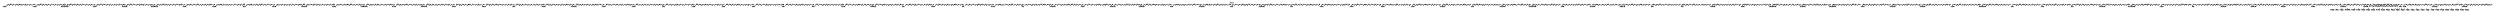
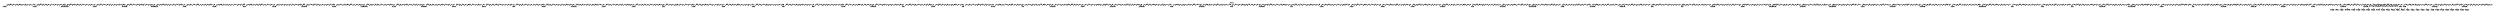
  digraph {
    node [shape=box style=filled weight=2]
    n1 [label="Favorite Fruit\n" weight=1]
    n2 [label="Browser App\n(1)\n"]
    n3 [label="Browser App\n(1)\n"]
    n4 [label="Comics/Manga reader App\n(1)\n"]
    n5 [label="Browser App\n(1)\n"]
    n6 [label="Social Netwerk App\n(1)\n"]
    n7 [label="Banking Operations App\n(1)\n"]
    n8 [label="Browser App\n(1)\n"]
    n9 [label="Browser App\n(1)\n"]
    n10 [label="Other App\n(1)\n"]
    n11 [label="Browser App\n(1)\n"]
    n12 [label="Social Netwerk App\n(1)\n"]
    n13 [label="Browser App\n(1)\n"]
    n14 [label="Banking Operations App\n(1)\n"]
    n15 [label="Browser App\n(1)\n"]
-   n16 [label="Health/Fitness Manga\n(1)\n"]
+   n16 [label="Health/Fitness App\n(1)\n"]
    n17 [label="Browser App\n(1)\n"]
    n18 [label="Browser App\n(1)\n"]
    n19 [label="GPS App\n(1)\n"]
    n20 [label="Browser App\n(1)\n"]
    n21 [label="Social Netwerk App\n(1)\n"]
    n22 [label="Browser App\n(1)\n"]
    n23 [label="Browser App\n(1)\n"]
    n24 [label="GPS App\n(1)\n"]
    n25 [label="Browser App\n(1)\n"]
    n26 [label="Other App\n(1)\n"]
    n27 [label="Other App\n(1)\n"]
    n28 [label="GPS App\n(1)\n"]
    n29 [label="GPS App\n(1)\n"]
    n30 [label="Browser App\n(1)\n"]
    n31 [label="Social Netwerk App\n(1)\n"]
    n32 [label="GPS App\n(1)\n"]
    n33 [label="Browser App\n(1)\n"]
    n34 [label="Pay app\n(1)\n"]
    n35 [label="Browser App\n(1)\n"]
    n36 [label="Pay app\n(1)\n"]
    n37 [label="Social Netwerk App\n(1)\n"]
    n38 [label="Browser App\n(1)\n"]
    n39 [label="Social Netwerk App\n(1)\n"]
    n40 [label="Public Transport App\n(1)\n"]
    n41 [label="Other App\n(1)\n"]
    n42 [label="Social Netwerk App\n(1)\n"]
    n43 [label="GPS App\n(1)\n"]
    n44 [label="Public Transport App\n(1)\n"]
    n45 [label="Pay app\n(1)\n"]
    n46 [label="Browser App\n(1)\n"]
    n47 [label="Browser App\n(1)\n"]
    n48 [label="Browser App\n(1)\n"]
    n49 [label="Browser App\n(1)\n"]
    n50 [label="Book reader App\n(1)\n"]
    n51 [label="GPS App\n(1)\n"]
    n52 [label="Social Netwerk App\n(1)\n"]
    n53 [label="Comics/Manga reader App\n(1)\n"]
    n54 [label="Browser App\n(1)\n"]
    n55 [label="Social Netwerk App\n(1)\n"]
    n56 [label="Social Netwerk App\n(1)\n"]
    n57 [label="GPS App\n(1)\n"]
    n58 [label="Pay app\n(1)\n"]
    n59 [label="Book reader App\n(1)\n"]
    n60 [label="Browser App\n(1)\n"]
    n61 [label="Banking Operations App\n(1)\n"]
    n62 [label="Social Netwerk App\n(1)\n"]
    n63 [label="Banking Operations App\n(1)\n"]
    n64 [label="Browser App\n(1)\n"]
    n65 [label="Social Netwerk App\n(1)\n"]
    n66 [label="Social Netwerk App\n(1)\n"]
    n67 [label="Browser App\n(1)\n"]
    n68 [label="Banking Operations App\n(1)\n"]
    n69 [label="GPS App\n(1)\n"]
    n70 [label="Other App\n(1)\n"]
    n71 [label="Pay app\n(1)\n"]
    n72 [label="Public Transport App\n(1)\n"]
    n73 [label="Comics/Manga reader App\n(1)\n"]
    n74 [label="Browser App\n(1)\n"]
    n75 [label="GPS App\n(1)\n"]
    n76 [label="Social Netwerk App\n(1)\n"]
    n77 [label="Social Netwerk App\n(1)\n"]
    n78 [label="Book reader App\n(1)\n"]
    n79 [label="Browser App\n(1)\n"]
    n80 [label="First Letter\n"]
    n81 [label="Social Netwerk App\n(1)\n"]
    n82 [label="Brain Puzzle App\n(1)\n"]
    n83 [label="Other App\n(1)\n"]
    n84 [label="Social Netwerk App\n(1)\n"]
    n85 [label="Social Netwerk App\n(1)\n"]
    n86 [label="Browser App\n(1/2)\n" weight=3]
    n87 [label="Other App\n(1)\n" weight=3]
    n88 [label="Browser App\n(1/2)\n" weight=3]
    n89 [label="Social Netwerk App\n(1)\n" weight=3]
    n90 [label="Browser App\n(1/2)\n" weight=3]
    n91 [label="Browser App\n(1/2)\n" weight=3]
    n92 [label="Browser App\n(1/2)\n" weight=3]
    n93 [label="Browser App\n(1/2)\n" weight=3]
    n94 [label="Browser App\n(1/2)\n" weight=3]
    n95 [label="Browser App\n(1)\n" weight=3]
    n96 [label="Browser App\n(1/2)\n" weight=3]
    n97 [label="Browser App\n(1/2)\n" weight=3]
    n98 [label="Browser App\n(1/2)\n" weight=3]
    n99 [label="Browser App\n(1/2)\n" weight=3]
    n100 [label="Browser App\n(1/2)\n" weight=3]
    n101 [label="Browser App\n(1/2)\n" weight=3]
    n102 [label="Browser App\n(1/2)\n" weight=3]
    n103 [label="Browser App\n(1/2)\n" weight=3]
    n104 [label="Browser App\n(1/2)\n" weight=3]
    n105 [label="Browser App\n(1/2)\n" weight=3]
    n106 [label="Browser App\n(1/2)\n" weight=3]
    n107 [label="Browser App\n(1/2)\n" weight=3]
    n108 [label="Browser App\n(1/2)\n" weight=3]
    n109 [label="Browser App\n(1/2)\n" weight=3]
    n110 [label="Browser App\n(1/2)\n" weight=3]
    n111 [label="Browser App\n(1/2)\n" weight=3]
    n112 [label="Browser App\n(1/2)\n" weight=3]
    n113 [label="Browser App\n(1/2)\n" weight=3]
    subgraph sub_1 {
      rank=same
      n1
    }
    subgraph sub_2 {
      rank=same
      n2
      n3
      n4
      n5
      n6
      n7
      n8
      n9
      n10
      n11
      n12
      n13
      n14
      n15
      n16
      n17
      n18
      n19
      n20
      n21
      n22
      n23
      n24
      n25
      n26
      n27
      n28
      n29
      n30
      n31
      n32
      n33
      n34
      n35
      n36
      n37
      n38
      n39
      n40
      n41
      n42
      n43
      n44
      n45
      n46
      n47
      n48
      n49
      n50
      n51
      n52
      n53
      n54
      n55
      n56
      n57
      n58
      n59
      n60
      n61
      n62
      n63
      n64
      n65
      n66
      n67
      n68
      n69
      n70
      n71
      n72
      n73
      n74
      n75
      n76
      n77
      n78
      n79
      n80
      n81
      n82
      n83
      n84
      n85
    }
    subgraph sub_3 {
      rank=same
      n86
      n87
      n88
      n89
      n90
      n91
      n92
      n93
      n94
      n95
      n96
      n97
      n98
      n99
      n100
      n101
      n102
      n103
      n104
      n105
      n106
      n107
      n108
      n109
      n110
      n111
      n112
      n113
    }
    n1 -> n2 [label="1=Apple,2=Banana,3=Melon,4=Orange,5=Pineapple,6=Cherry,7=Pear,8=Plum,9=Kiwi,10=Strawberry"]
    n1 -> n3 [label="1=Apple,2=Banana,3=Pear,4=Orange,5=Cherry,6=Strawberry,7=Plum,8=Kiwi,9=Melon,10=Pineapple"]
    n1 -> n4 [label="1=Apple,2=Banana,3=Pineapple,4=Orange,5=Pear,6=Strawberry,7=Melon,8=Plum,9=Cherry,10=Kiwi"]
    n1 -> n5 [label="1=Apple,2=Banana,3=Strawberry,4=Melon,5=Pear,6=Kiwi,7=Cherry,8=Plum,9=Orange,10=Pineapple"]
    n1 -> n6 [label="1=Apple,2=Banana,3=Strawberry,4=Orange,5=Pineapple,6=Pear,7=Melon,8=Plum,9=Cherry,10=Kiwi"]
    n1 -> n7 [label="1=Apple,2=Melon,3=Banana,4=Pear,5=Plum,6=Cherry,7=Orange,8=Strawberry,9=Pineapple,10=Kiwi"]
    n1 -> n8 [label="1=Apple,2=Orange,3=Strawberry,4=Banana,5=Kiwi,6=Cherry,7=Pear,8=Plum,9=Pineapple,10=Melon"]
    n1 -> n9 [label="1=Apple,2=Pineapple,3=Orange,4=Cherry,5=Kiwi,6=Plum,7=Strawberry,8=Melon,9=Pear,10=Banana"]
    n1 -> n10 [label="1=Apple,2=Pineapple,3=Plum,4=Orange,5=Pear,6=Banana,7=Cherry,8=Strawberry,9=Melon,10=Kiwi"]
    n1 -> n11 [label="1=Apple,2=Plum,3=Melon,4=Cherry,5=Kiwi,6=Pear,7=Orange,8=Strawberry,9=Pineapple,10=Banana"]
    n1 -> n12 [label="1=Apple,2=Strawberry,3=Banana,4=Orange,5=Kiwi,6=Melon,7=Plum,8=Cherry,9=Pear,10=Pineapple"]
    n1 -> n13 [label="1=Apple,2=Strawberry,3=Orange,4=Pineapple,5=Banana,6=Cherry,7=Melon,8=Pear,9=Kiwi,10=Plum"]
    n1 -> n14 [label="1=Banana,2=Apple,3=Melon,4=Pear,5=Orange,6=Strawberry,7=Cherry,8=Plum,9=Pineapple,10=Kiwi"]
    n1 -> n15 [label="1=Banana,2=Apple,3=Melon,4=Pineapple,5=Strawberry,6=Orange,7=Pear,8=Kiwi,9=Cherry,10=Plum"]
    n1 -> n16 [label="1=Banana,2=Apple,3=Orange,4=Cherry,5=Melon,6=Pineapple,7=Strawberry,8=Pear,9=Kiwi,10=Plum"]
    n1 -> n17 [label="1=Banana,2=Apple,3=Orange,4=Cherry,5=Pineapple,6=Strawberry,7=Plum,8=Pear,9=Kiwi,10=Melon"]
    n1 -> n18 [label="1=Banana,2=Apple,3=Orange,4=Pineapple,5=Strawberry,6=Plum,7=Melon,8=Cherry,9=Pear,10=Kiwi"]
    n1 -> n19 [label="1=Banana,2=Apple,3=Pear,4=Strawberry,5=Kiwi,6=Melon,7=Plum,8=Orange,9=Cherry,10=Pineapple"]
    n1 -> n20 [label="1=Banana,2=Apple,3=Strawberry,4=Plum,5=Cherry,6=Pear,7=Kiwi,8=Pineapple,9=Orange,10=Melon"]
    n1 -> n21 [label="1=Banana,2=Cherry,3=Pear,4=Plum,5=Orange,6=Kiwi,7=Apple,8=Pineapple,9=Strawberry,10=Melon"]
    n1 -> n22 [label="1=Banana,2=Cherry,3=Strawberry,4=Orange,5=Melon,6=Pear,7=Plum,8=Pineapple,9=Apple,10=Kiwi"]
    n1 -> n23 [label="1=Banana,2=Kiwi,3=Melon,4=Orange,5=Plum,6=Strawberry,7=Pear,8=Cherry,9=Pineapple,10=Apple"]
    n1 -> n24 [label="1=Banana,2=Melon,3=Cherry,4=Apple,5=Pear,6=Orange,7=Kiwi,8=Strawberry,9=Plum,10=Pineapple"]
    n1 -> n25 [label="1=Banana,2=Orange,3=Apple,4=Pineapple,5=Strawberry,6=Kiwi,7=Melon,8=Pear,9=Cherry,10=Plum"]
    n1 -> n26 [label="1=Banana,2=Orange,3=Pear,4=Melon,5=Pineapple,6=Cherry,7=Kiwi,8=Plum,9=Apple,10=Strawberry"]
    n1 -> n27 [label="1=Banana,2=Orange,3=Strawberry,4=Pear,5=Apple,6=Melon,7=Kiwi,8=Plum,9=Cherry,10=Pineapple"]
    n1 -> n28 [label="1=Banana,2=Orange,3=Strawberry,4=Pear,5=Apple,6=Pineapple,7=Cherry,8=Kiwi,9=Plum,10=Melon"]
    n1 -> n29 [label="1=Banana,2=Strawberry,3=Apple,4=Pear,5=Cherry,6=Orange,7=Melon,8=Plum,9=Kiwi,10=Pineapple"]
    n1 -> n30 [label="1=Banana,2=Strawberry,3=Cherry,4=Kiwi,5=Pineapple,6=Pear,7=Orange,8=Melon,9=Plum,10=Apple"]
    n1 -> n31 [label="1=Banana,2=Strawberry,3=Pineapple,4=Kiwi,5=Apple,6=Cherry,7=Orange,8=Melon,9=Pear,10=Plum"]
    n1 -> n32 [label="1=Cherry,2=Banana,3=Orange,4=Apple,5=Strawberry,6=Melon,7=Plum,8=Pear,9=Pineapple,10=Kiwi"]
    n1 -> n33 [label="1=Cherry,2=Banana,3=Orange,4=Plum,5=Pear,6=Kiwi,7=Apple,8=Pineapple,9=Melon,10=Strawberry"]
    n1 -> n34 [label="1=Cherry,2=Orange,3=Strawberry,4=Kiwi,5=Banana,6=Pineapple,7=Pear,8=Plum,9=Apple,10=Melon"]
    n1 -> n35 [label="1=Cherry,2=Pineapple,3=Kiwi,4=Strawberry,5=Melon,6=Banana,7=Melon,8=Plum,9=Pear,10=Apple"]
    n1 -> n36 [label="1=Cherry,2=Strawberry,3=Apple,4=Orange,5=Kiwi,6=Banana,7=Pineapple,8=Melon,9=Pear,10=Plum"]
    n1 -> n37 [label="1=Cherry,2=Strawberry,3=Kiwi,4=Orange,5=Pineapple,6=Banana,7=Pear,8=Plum,9=Melon,10=Apple"]
    n1 -> n38 [label="1=Cherry,2=Strawberry,3=Melon,4=Kiwi,5=Pineapple,6=Plum,7=Apple,8=Banana,9=Orange,10=Pear"]
    n1 -> n39 [label="1=Cherry,2=Strawberry,3=Plum,4=Kiwi,5=Banana,6=Pear,7=Pear,8=Melon,9=Pineapple,10=Apple"]
    n1 -> n40 [label="1=Kiwi,2=Banana,3=Orange,4=Pineapple,5=Melon,6=Cherry,7=Pear,8=Apple,9=Plum,10=Strawberry"]
    n1 -> n41 [label="1=Kiwi,2=Pineapple,3=Cherry,4=Apple,5=Plum,6=Orange,7=Melon,8=Banana,9=Strawberry,10=Pear"]
    n1 -> n42 [label="1=Kiwi,2=Pineapple,3=Pear,4=Plum,5=Orange,6=Banana,7=Apple,8=Cherry,9=Melon,10=Strawberry"]
    n1 -> n43 [label="1=Kiwi,2=Strawberry,3=Cherry,4=Pineapple,5=Apple,6=Banana,7=Orange,8=Plum,9=Melon,10=Pear"]
    n1 -> n44 [label="1=Melon,2=Apple,3=Pear,4=Banana,5=Cherry,6=Strawberry,7=Orange,8=Pineapple,9=Plum,10=Kiwi"]
    n1 -> n45 [label="1=Melon,2=Banana,3=Kiwi,4=Orange,5=Strawberry,6=Apple,7=Pineapple,8=Cherry,9=Plum,10=Pear"]
    n1 -> n46 [label="1=Melon,2=Orange,3=Pineapple,4=Cherry,5=Plum,6=Strawberry,7=Kiwi,8=Apple,9=Banana,10=Pear"]
    n1 -> n47 [label="1=Melon,2=Plum,3=Banana,4=Strawberry,5=Pineapple,6=Orange,7=Strawberry,8=Pear,9=Kiwi,10=Apple"]
    n1 -> n48 [label="1=Melon,2=Strawberry,3=Pineapple,4=Cherry,5=Banana,6=Kiwi,7=Plum,8=Pear,9=Orange,10=Apple"]
    n1 -> n49 [label="1=Orange,2=Apple,3=Banana,4=Melon,5=Pineapple,6=Strawberry,7=Pear,8=Cherry,9=Kiwi,10=Plum"]
    n1 -> n50 [label="1=Orange,2=Banana,3=Kiwi,4=Cherry,5=Plum,6=Strawberry,7=Melon,8=Pineapple,9=Apple,10=Pear"]
    n1 -> n51 [label="1=Orange,2=Banana,3=Pineapple,4=Apple,5=Strawberry,6=Kiwi,7=Melon,8=Pear,9=Cherry,10=Plum"]
    n1 -> n52 [label="1=Orange,2=Kiwi,3=Cherry,4=Melon,5=Pineapple,6=Strawberry,7=Banana,8=Plum,9=Pear,10=Apple"]
    n1 -> n53 [label="1=Orange,2=Kiwi,3=Cherry,4=Strawberry,5=Pineapple,6=Plum,7=Banana,8=Pear,9=Apple,10=Melon"]
    n1 -> n54 [label="1=Orange,2=Melon,3=Cherry,4=Plum,5=Kiwi,6=Pear,7=Banana,8=Apple,9=Strawberry,10=Pineapple"]
    n1 -> n55 [label="1=Orange,2=Pineapple,3=Cherry,4=Melon,5=Plum,6=Banana,7=Kiwi,8=Pear,9=Strawberry,10=Apple"]
    n1 -> n56 [label="1=Pear,2=Strawberry,3=Plum,4=Banana,5=Cherry,6=Apple,7=Pineapple,8=Kiwi,9=Orange,10=Melon"]
    n1 -> n57 [label="1=Pineapple,2=Apple,3=Banana,4=Melon,5=Strawberry,6=Orange,7=Kiwi,8=Cherry,9=Plum,10=Pear"]
    n1 -> n58 [label="1=Pineapple,2=Apple,3=Strawberry,4=Banana,5=Cherry,6=Melon,7=Orange,8=Cherry,9=Plum,10=Kiwi"]
    n1 -> n59 [label="1=Pineapple,2=Banana,3=Cherry,4=Kiwi,5=Melon,6=Pear,7=Plum,8=Orange,9=Strawberry,10=Apple"]
    n1 -> n60 [label="1=Pineapple,2=Banana,3=Kiwi,4=Melon,5=Apple,6=Cherry,7=Plum,8=Strawberry,9=Pear,10=Orange"]
    n1 -> n61 [label="1=Pineapple,2=Banana,3=Strawberry,4=Apple,5=Cherry,6=Melon,7=Orange,8=Kiwi,9=Pear,10=Plum"]
    n1 -> n62 [label="1=Pineapple,2=Cherry,3=Strawberry,4=Orange,5=Banana,6=Apple,7=Kiwi,8=Pear,9=Plum,10=Melon"]
    n1 -> n63 [label="1=Pineapple,2=Melon,3=Cherry,4=Apple,5=Plum,6=Orange,7=Kiwi,8=Banana,9=Pear,10=Strawberry"]
    n1 -> n64 [label="1=Pineapple,2=Melon,3=Pear,4=Apple,5=Orange,6=Cherry,7=Kiwi,8=Banana,9=Strawberry,10=Plum"]
    n1 -> n65 [label="1=Pineapple,2=Strawberry,3=Kiwi,4=Melon,5=Pear,6=Banana,7=Cherry,8=Plum,9=Orange,10=Apple"]
    n1 -> n66 [label="1=Strawberry,2=Apple,3=Banana,4=Cherry,5=Orange,6=Kiwi,7=Melon,8=Plum,9=Pineapple,10=Pear"]
    n1 -> n67 [label="1=Strawberry,2=Apple,3=Banana,4=Kiwi,5=Pear,6=Plum,7=Melon,8=Cherry,9=Orange,10=Pineapple"]
    n1 -> n68 [label="1=Strawberry,2=Apple,3=Banana,4=Orange,5=Pineapple,6=Kiwi,7=Pear,8=Cherry,9=Plum,10=Melon"]
    n1 -> n69 [label="1=Strawberry,2=Apple,3=Banana,4=Pineapple,5=Melon,6=Cherry,7=Orange,8=Kiwi,9=Pear,10=Plum"]
    n1 -> n70 [label="1=Strawberry,2=Apple,3=Orange,4=Cherry,5=Banana,6=Kiwi,7=Plum,8=Pear,9=Melon,10=Pineapple"]
    n1 -> n71 [label="1=Strawberry,2=Banana,3=Apple,4=Orange,5=Kiwi,6=Cherry,7=Pineapple,8=Melon,9=Plum,10=Pear"]
    n1 -> n72 [label="1=Strawberry,2=Banana,3=Orange,4=Melon,5=Apple,6=Kiwi,7=Pear,8=Plum,9=Kiwi,10=Pineapple"]
    n1 -> n73 [label="1=Strawberry,2=Cherry,3=Kiwi,4=Orange,5=Pineapple,6=Banana,7=Apple,8=Melon,9=Pear,10=Plum"]
    n1 -> n74 [label="1=Strawberry,2=Kiwi,3=Plum,4=Melon,5=Cherry,6=Orange,7=Apple,8=Banana,9=Pineapple,10=Pineapple"]
    n1 -> n75 [label="1=Strawberry,2=Kiwi,3=Plum,4=Melon,5=Orange,6=Banana,7=Cherry,8=Apple,9=Pineapple,10=Apple"]
    n1 -> n76 [label="1=Strawberry,2=Melon,3=Apple,4=Pineapple,5=Banana,6=Orange,7=Kiwi,8=Cherry,9=Pear,10=Plum"]
    n1 -> n77 [label="1=Strawberry,2=Melon,3=Banana,4=Cherry,5=Orange,6=Pear,7=Apple,8=Pineapple,9=Kiwi,10=Plum"]
    n1 -> n78 [label="1=Strawberry,2=Melon,3=Plum,4=Orange,5=Kiwi,6=Cherry,7=Pineapple,8=Apple,9=Pear,10=Banana"]
    n1 -> n79 [label="1=Strawberry,2=Orange,3=Banana,4=Apple,5=Cherry,6=Pineapple,7=Plum,8=Melon,9=Kiwi,10=Pear"]
    n1 -> n81 [label="1=Strawberry,2=Pineapple,3=Cherry,4=Banana,5=Orange,6=Kiwi,7=Melon,8=Pear,9=Apple,10=Plum"]
    n1 -> n82 [label="1=Strawberry,2=Pineapple,3=Cherry,4=Pineapple,5=Banana,6=Orange,7=Kiwi,8=Apple,9=Plum,10=Melon"]
    n1 -> n83 [label="1=Strawberry,2=Pineapple,3=Orange,4=Pear,5=Apple,6=Plum,7=Kiwi,8=Banana,9=Cherry,10=Melon"]
    n1 -> n84 [label="1=Strawberry,2=Plum,3=Apple,4=Orange,5=Cherry,6=Melon,7=Pear,8=Kiwi,9=Banana,10=Pineapple"]
    n1 -> n85 [label="1=Strawberry,2=Plum,3=Pear,4=Orange,5=Melon,6=Cherry,7=Pineapple,8=Banana,9=Apple,10=Kiwi"]
    n80 -> n86 [label="  A"]
    n80 -> n87 [label=A]
    n80 -> n88 [label=B]
    n80 -> n89 [label=C]
    n80 -> n90 [label=D]
    n80 -> n91 [label=E]
    n80 -> n92 [label=F]
    n80 -> n93 [label=G]
    n80 -> n94 [label=H]
    n80 -> n95 [label=I]
    n80 -> n96 [label=J]
    n80 -> n97 [label=K]
    n80 -> n98 [label=L]
    n80 -> n99 [label=M]
    n80 -> n100 [label=N]
    n80 -> n101 [label=O]
    n80 -> n102 [label=R]
    n80 -> n103 [label=S]
    n80 -> n104 [label=T]
    n80 -> n105 [label=V]
    n80 -> n106 [label=Y]
    n80 -> n107 [label=c]
    n80 -> n108 [label=f]
    n80 -> n109 [label=g]
    n80 -> n110 [label=i]
    n80 -> n111 [label=m]
    n80 -> n112 [label=s]
    n80 -> n113 [label=y]
    n82 -> n80 [label="1=Strawberry,2=Pineapple,3=Apple,4=Banana,5=Cherry,6=Kiwi,7=Melon,8=Pear,9=Plum,10=Orange"]
  }
